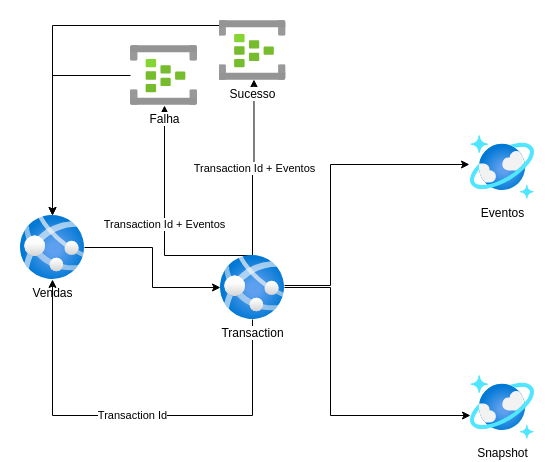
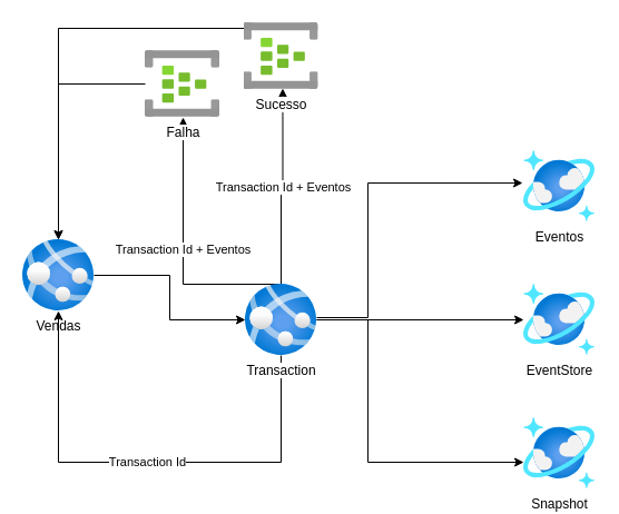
  <mxCell id="0" />
  <mxCell id="1" parent="0" />
  <mxCell id="2" style="edgeStyle=orthogonalEdgeStyle;rounded=0;orthogonalLoop=1;jettySize=auto;html=1;" edge="1" parent="1" source="3" target="10"><mxGeometry relative="1" as="geometry" /></mxCell>
  <mxCell id="3" value="Vendas" style="aspect=fixed;html=1;points=[];align=center;image;fontSize=12;image=img/lib/azure2/containers/App_Services.svg;" vertex="1" parent="1"><mxGeometry x="20" y="215" width="64" height="64" as="geometry" /></mxCell>
+ <mxCell id="4" style="edgeStyle=orthogonalEdgeStyle;rounded=0;orthogonalLoop=1;jettySize=auto;html=1;" edge="1" parent="1" source="10" target="11"><mxGeometry relative="1" as="geometry" /></mxCell>
  <mxCell id="5" style="edgeStyle=orthogonalEdgeStyle;rounded=0;orthogonalLoop=1;jettySize=auto;html=1;entryX=-0.016;entryY=0.453;entryDx=0;entryDy=0;entryPerimeter=0;" edge="1" parent="1" source="10" target="13"><mxGeometry relative="1" as="geometry"><mxPoint x="290" y="285" as="sourcePoint" /><Array as="points"><mxPoint x="330" y="285" /><mxPoint x="330" y="164" /></Array></mxGeometry></mxCell>
  <mxCell id="6" style="edgeStyle=orthogonalEdgeStyle;rounded=0;orthogonalLoop=1;jettySize=auto;html=1;" edge="1" parent="1" source="10" target="12"><mxGeometry relative="1" as="geometry"><Array as="points"><mxPoint x="330" y="287" /><mxPoint x="330" y="415" /></Array></mxGeometry></mxCell>
  <mxCell id="7" value="Transaction Id + Eventos" style="edgeStyle=orthogonalEdgeStyle;rounded=0;orthogonalLoop=1;jettySize=auto;html=1;entryX=0.522;entryY=0.983;entryDx=0;entryDy=0;entryPerimeter=0;" edge="1" parent="1" source="10" target="15"><mxGeometry relative="1" as="geometry" /></mxCell>
  <mxCell id="8" value="Transaction Id" style="edgeStyle=orthogonalEdgeStyle;rounded=0;orthogonalLoop=1;jettySize=auto;html=1;" edge="1" parent="1" source="10" target="3"><mxGeometry relative="1" as="geometry"><Array as="points"><mxPoint x="252" y="415" /><mxPoint x="52" y="415" /></Array></mxGeometry></mxCell>
  <mxCell id="9" value="Transaction Id + Eventos" style="edgeStyle=orthogonalEdgeStyle;rounded=0;orthogonalLoop=1;jettySize=auto;html=1;exitX=0.484;exitY=0;exitDx=0;exitDy=0;exitPerimeter=0;" edge="1" parent="1" source="10" target="17"><mxGeometry relative="1" as="geometry"><Array as="points"><mxPoint x="164" y="255" /></Array></mxGeometry></mxCell>
  <mxCell id="10" value="Transaction" style="aspect=fixed;html=1;points=[];align=center;image;fontSize=12;image=img/lib/azure2/containers/App_Services.svg;" vertex="1" parent="1"><mxGeometry x="220" y="255" width="64" height="64" as="geometry" /></mxCell>
+ <mxCell id="11" value="EventStore" style="aspect=fixed;html=1;points=[];align=center;image;fontSize=12;image=img/lib/azure2/databases/Azure_Cosmos_DB.svg;" vertex="1" parent="1"><mxGeometry x="470" y="255" width="64" height="64" as="geometry" /></mxCell>
  <mxCell id="12" value="Snapshot" style="aspect=fixed;html=1;points=[];align=center;image;fontSize=12;image=img/lib/azure2/databases/Azure_Cosmos_DB.svg;" vertex="1" parent="1"><mxGeometry x="470" y="375" width="64" height="64" as="geometry" /></mxCell>
  <mxCell id="13" value="Eventos" style="aspect=fixed;html=1;points=[];align=center;image;fontSize=12;image=img/lib/azure2/databases/Azure_Cosmos_DB.svg;" vertex="1" parent="1"><mxGeometry x="470" y="135" width="64" height="64" as="geometry" /></mxCell>
  <mxCell id="14" style="edgeStyle=orthogonalEdgeStyle;rounded=0;orthogonalLoop=1;jettySize=auto;html=1;" edge="1" parent="1" source="15" target="3"><mxGeometry relative="1" as="geometry"><Array as="points"><mxPoint x="252" y="25" /><mxPoint x="52" y="25" /></Array></mxGeometry></mxCell>
  <mxCell id="15" value="Sucesso" style="aspect=fixed;html=1;points=[];align=center;image;fontSize=12;image=img/lib/azure2/analytics/Event_Hubs.svg;" vertex="1" parent="1"><mxGeometry x="218.5" y="20" width="67" height="60" as="geometry" /></mxCell>
  <mxCell id="16" style="edgeStyle=orthogonalEdgeStyle;rounded=0;orthogonalLoop=1;jettySize=auto;html=1;" edge="1" parent="1" source="17" target="3"><mxGeometry relative="1" as="geometry" /></mxCell>
  <mxCell id="17" value="Falha" style="aspect=fixed;html=1;points=[];align=center;image;fontSize=12;image=img/lib/azure2/analytics/Event_Hubs.svg;" vertex="1" parent="1"><mxGeometry x="130" y="45" width="67" height="60" as="geometry" /></mxCell>
